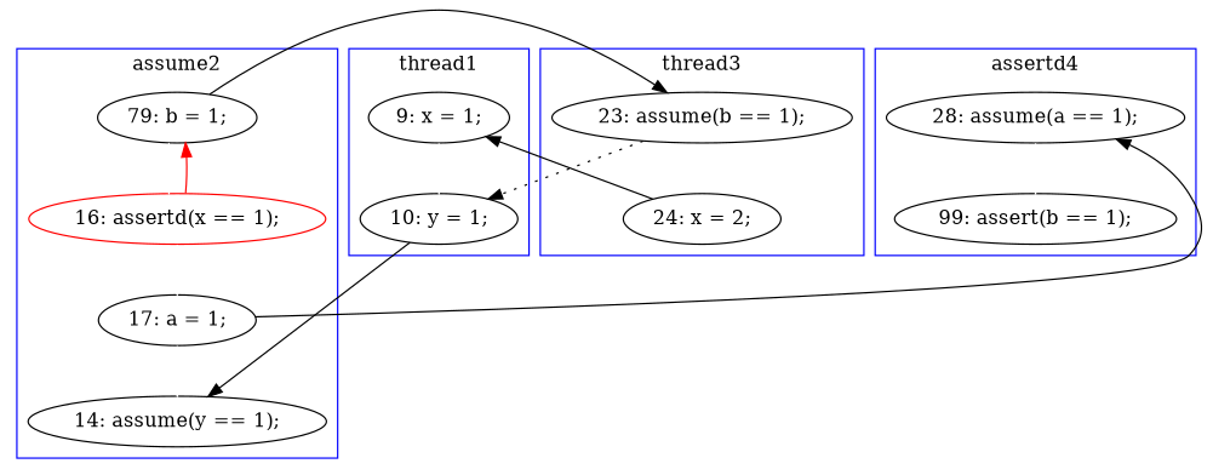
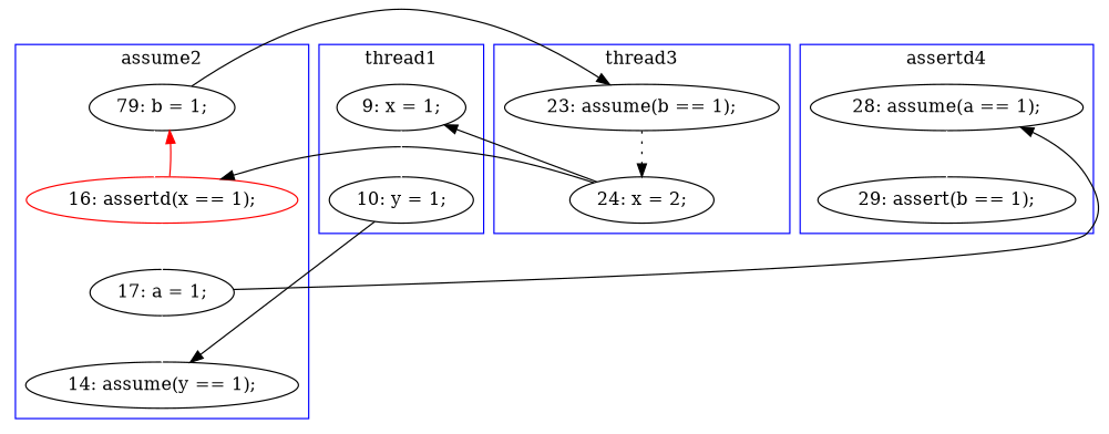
  digraph {
    edge [color=black style=solid]
    n1 [label="79: b = 1;"]
    n2 [color=red label="16: assertd(x == 1);"]
    n3 [label="17: a = 1;"]
    n4 [label="14: assume(y == 1);"]
    n5 [label="24: x = 2;"]
    n6 [label="23: assume(b == 1);"]
    n7 [label="9: x = 1;"]
    n8 [label="10: y = 1;"]
    n9 [label="28: assume(a == 1);"]
-   n10 [label="99: assert(b == 1);"]
+   n10 [label="29: assert(b == 1);"]
    subgraph cluster_1 {
      color=blue
      label=assume2
      n1
      n2
      n3
      n4
    }
    subgraph cluster_2 {
      color=blue
      label=thread3
      n5
      n6
    }
    subgraph cluster_3 {
      color=blue
      label=thread1
      n7
      n8
    }
    subgraph cluster_4 {
      color=blue
      label=assertd4
      n9
      n10
    }
    n1 -> n2 [color=white]
    n1 -> n6 [constraint=false]
    n2 -> n1 [color=red constraint=false]
    n2 -> n3 [color=white]
    n3 -> n4 [color=white]
    n3 -> n9 [constraint=false]
+   n5 -> n2 [constraint=false]
    n5 -> n7 [constraint=false]
-   n6 -> n8 [style=dotted]
+   n6 -> n5 [style=dotted]
    n7 -> n8 [color=white]
    n8 -> n4 [constraint=false]
    n9 -> n10 [color=white]
  }
